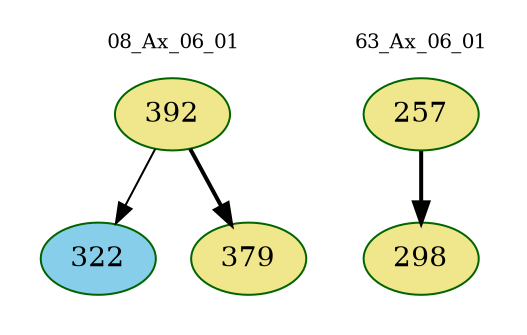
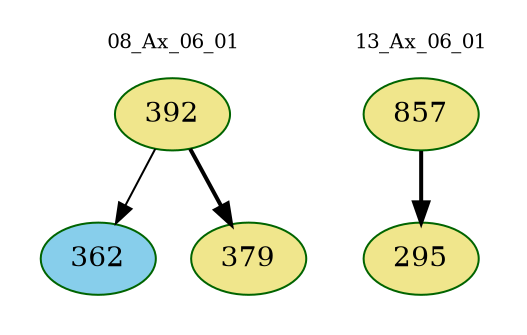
  digraph {
    node [color=darkgreen fillcolor=khaki style=filled]
    edge [color=black style=bold]
    n1 [label=392]
-   n2 [fillcolor=skyblue label=322]
+   n2 [fillcolor=skyblue label=362]
    n3 [label=379]
-   n4 [label=257]
-   n5 [label=298]
+   n4 [label=857]
+   n5 [label=295]
    subgraph cluster_1 {
      color=white
      fontsize=10
      label="08_Ax_06_01"
      n1
      n2
      n3
    }
    subgraph cluster_2 {
      color=white
      fontsize=10
-     label="63_Ax_06_01"
+     label="13_Ax_06_01"
      n4
      n5
    }
    n1 -> n2 [style=solid]
    n1 -> n3
    n4 -> n5
  }
